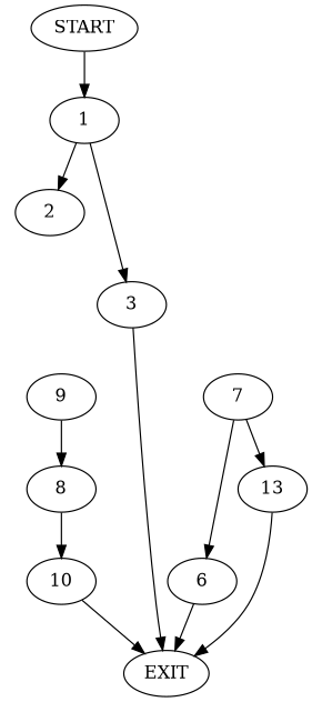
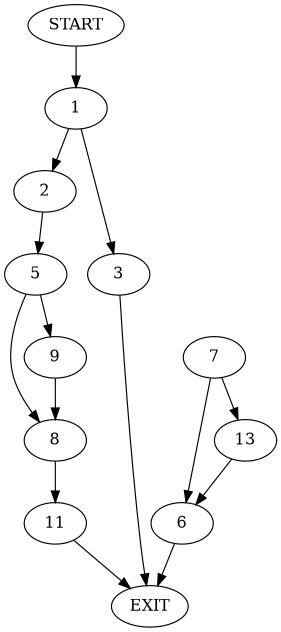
  digraph {
    n1 [label=START]
    1
    2
    3
    n5 [label=EXIT]
+   5
    8
    9
    6
    7
    n11 [label=13]
-   10
+   10 [label=11]
    n1 -> 1
    1 -> 2
    1 -> 3
+   2 -> 5
    3 -> n5
+   5 -> 8
+   5 -> 9
    8 -> 10
    9 -> 8
    6 -> n5
    7 -> 6
    7 -> n11
-   n11 -> n5
+   n11 -> 6
    10 -> n5
  }
